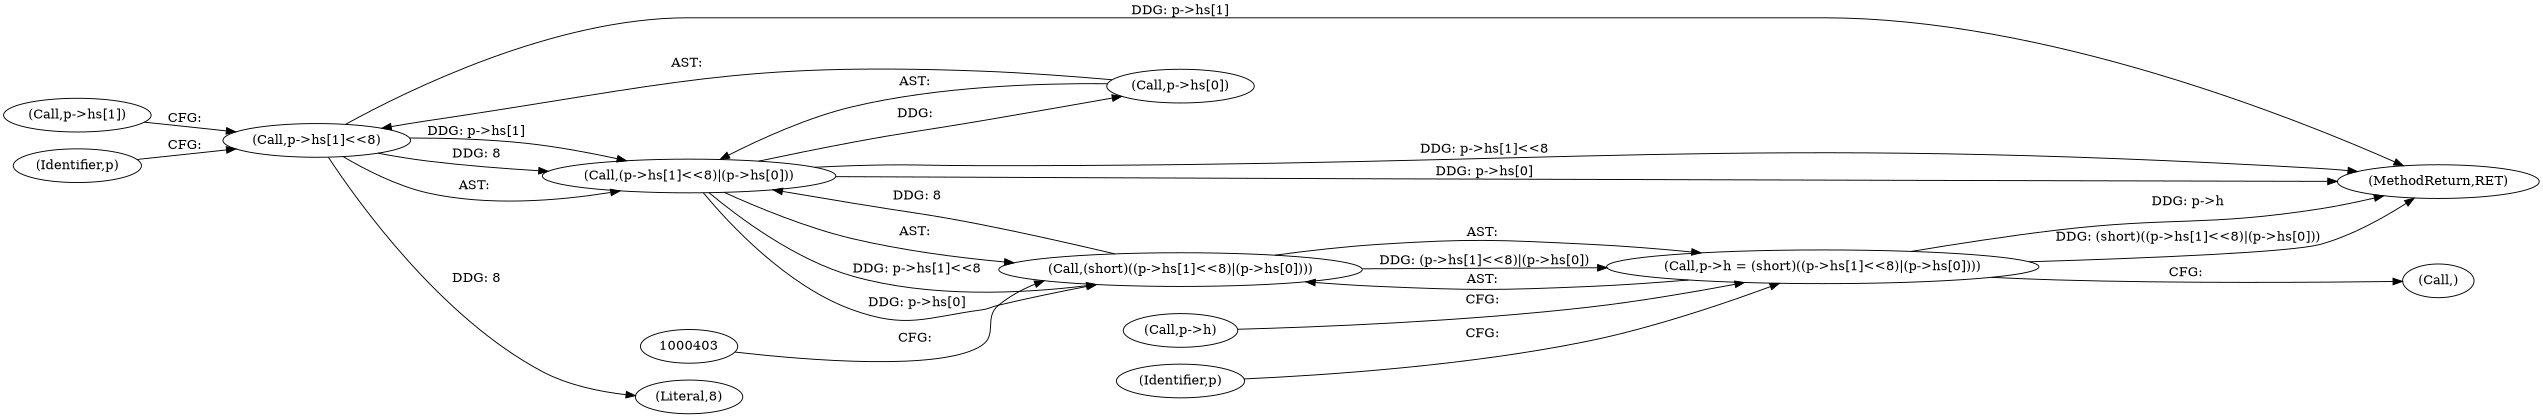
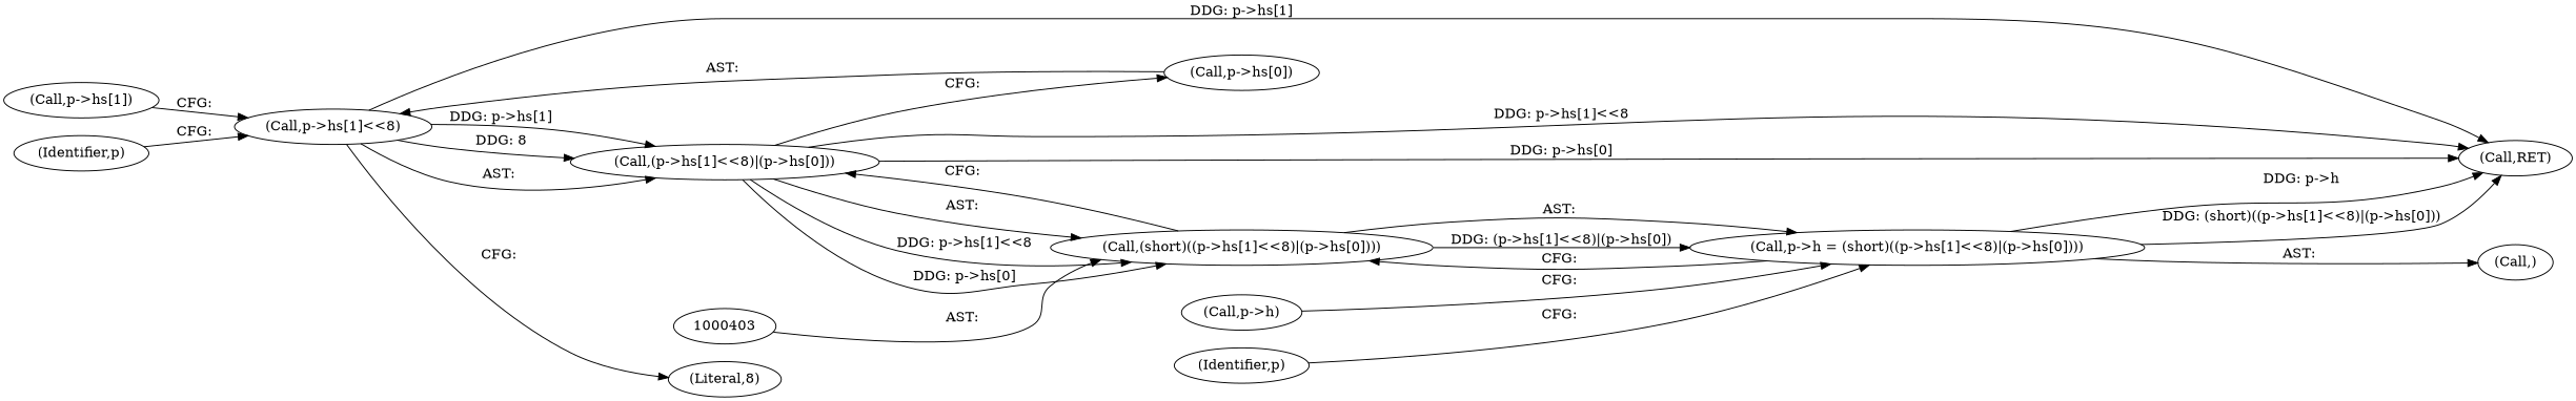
  digraph {
    rankdir=LR
    n1 [label="(Call,p->hs[1]<<8)"]
    n2 [label="(Call,(p->hs[1]<<8)|(p->hs[0]))"]
-   n3 [label="(MethodReturn,RET)"]
+   n3 [label="(Call,RET)"]
    n4 [label="(Literal,8)"]
    n5 [label="(Call,(short)((p->hs[1]<<8)|(p->hs[0])))"]
    n6 [label="(Call,p->hs[0])"]
    n7 [label="(Call,p->h = (short)((p->hs[1]<<8)|(p->hs[0])))"]
    n8 [label="(Call,)"]
    n9 [label="(Call,p->hs[1])"]
    n10 [label="(Call,p->h)"]
    n11 [label="(Identifier,p)"]
    n12 [label="(Identifier,p)"]
    1000403
    n1 -> n2 [label="AST: "]
    n1 -> n2 [label="DDG: p->hs[1]"]
    n1 -> n2 [label="DDG: 8"]
    n1 -> n3 [label="DDG: p->hs[1]"]
-   n1 -> n4 [label="DDG: 8"]
+   n1 -> n4 [label="CFG: "]
    n2 -> n3 [label="DDG: p->hs[1]<<8"]
    n2 -> n3 [label="DDG: p->hs[0]"]
    n2 -> n5 [label="AST: "]
    n2 -> n5 [label="DDG: p->hs[1]<<8"]
    n2 -> n5 [label="DDG: p->hs[0]"]
-   n2 -> n6 [label="DDG: "]
-   n5 -> n2 [label="DDG: 8"]
+   n2 -> n6 [label="CFG: "]
+   n5 -> n2 [label="CFG: "]
    n5 -> n7 [label="AST: "]
    n5 -> n7 [label="DDG: (p->hs[1]<<8)|(p->hs[0])"]
    n6 -> n1 [label="AST: "]
-   n6 -> n2 [label="AST: "]
    n7 -> n3 [label="DDG: (short)((p->hs[1]<<8)|(p->hs[0]))"]
    n7 -> n3 [label="DDG: p->h"]
-   n7 -> n5 [label="AST: "]
-   n7 -> n8 [label="CFG: "]
+   n7 -> n5 [label="CFG: "]
+   n7 -> n8 [label="AST: "]
    n9 -> n1 [label="CFG: "]
    n10 -> n7 [label="CFG: "]
    n11 -> n1 [label="CFG: "]
    n12 -> n7 [label="CFG: "]
-   1000403 -> n5 [label="CFG: "]
+   1000403 -> n5 [label="AST: "]
  }
